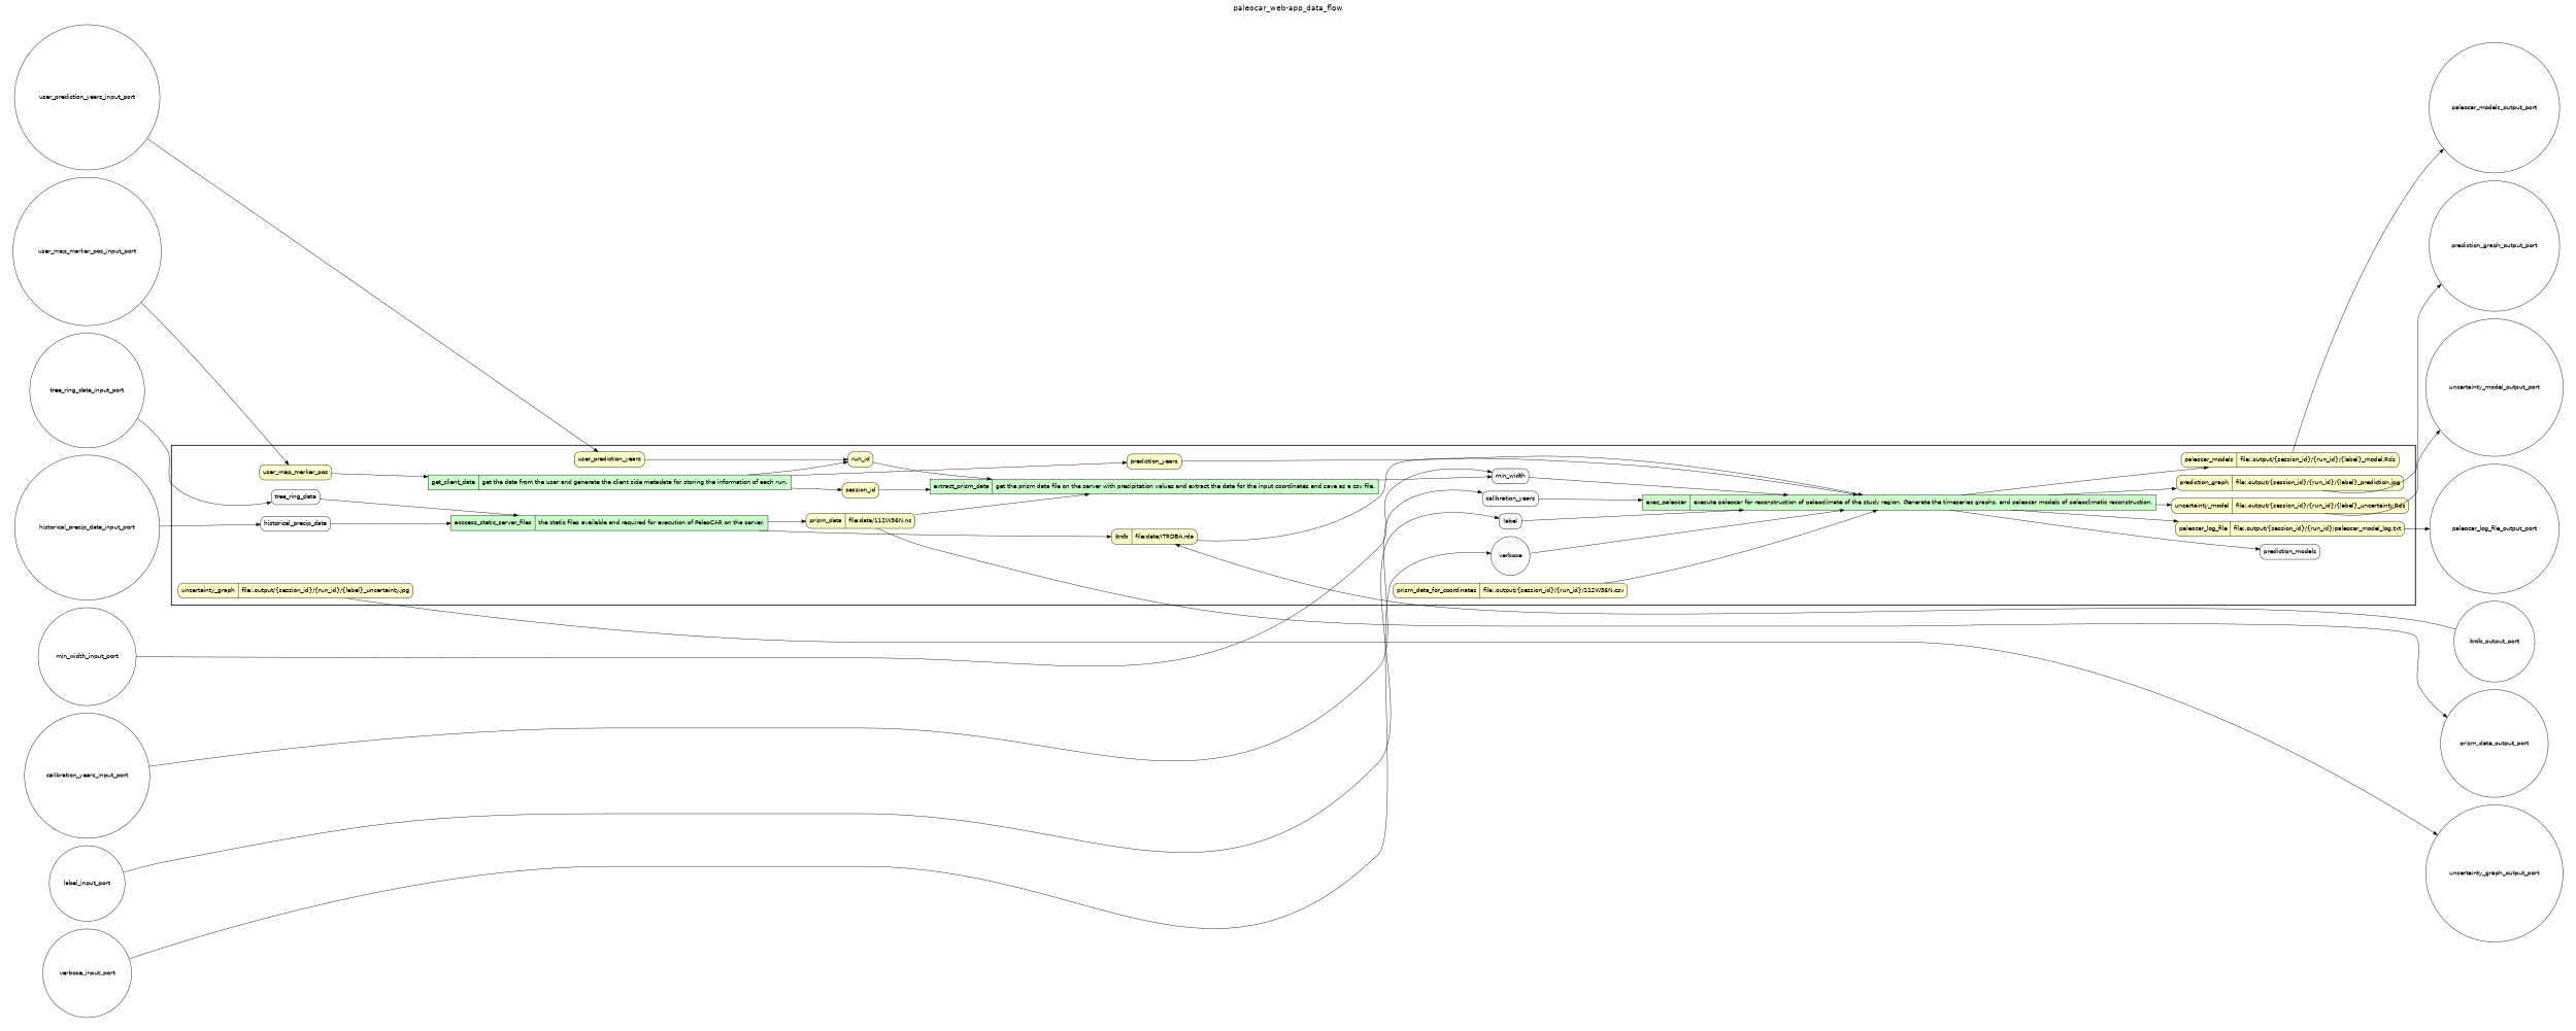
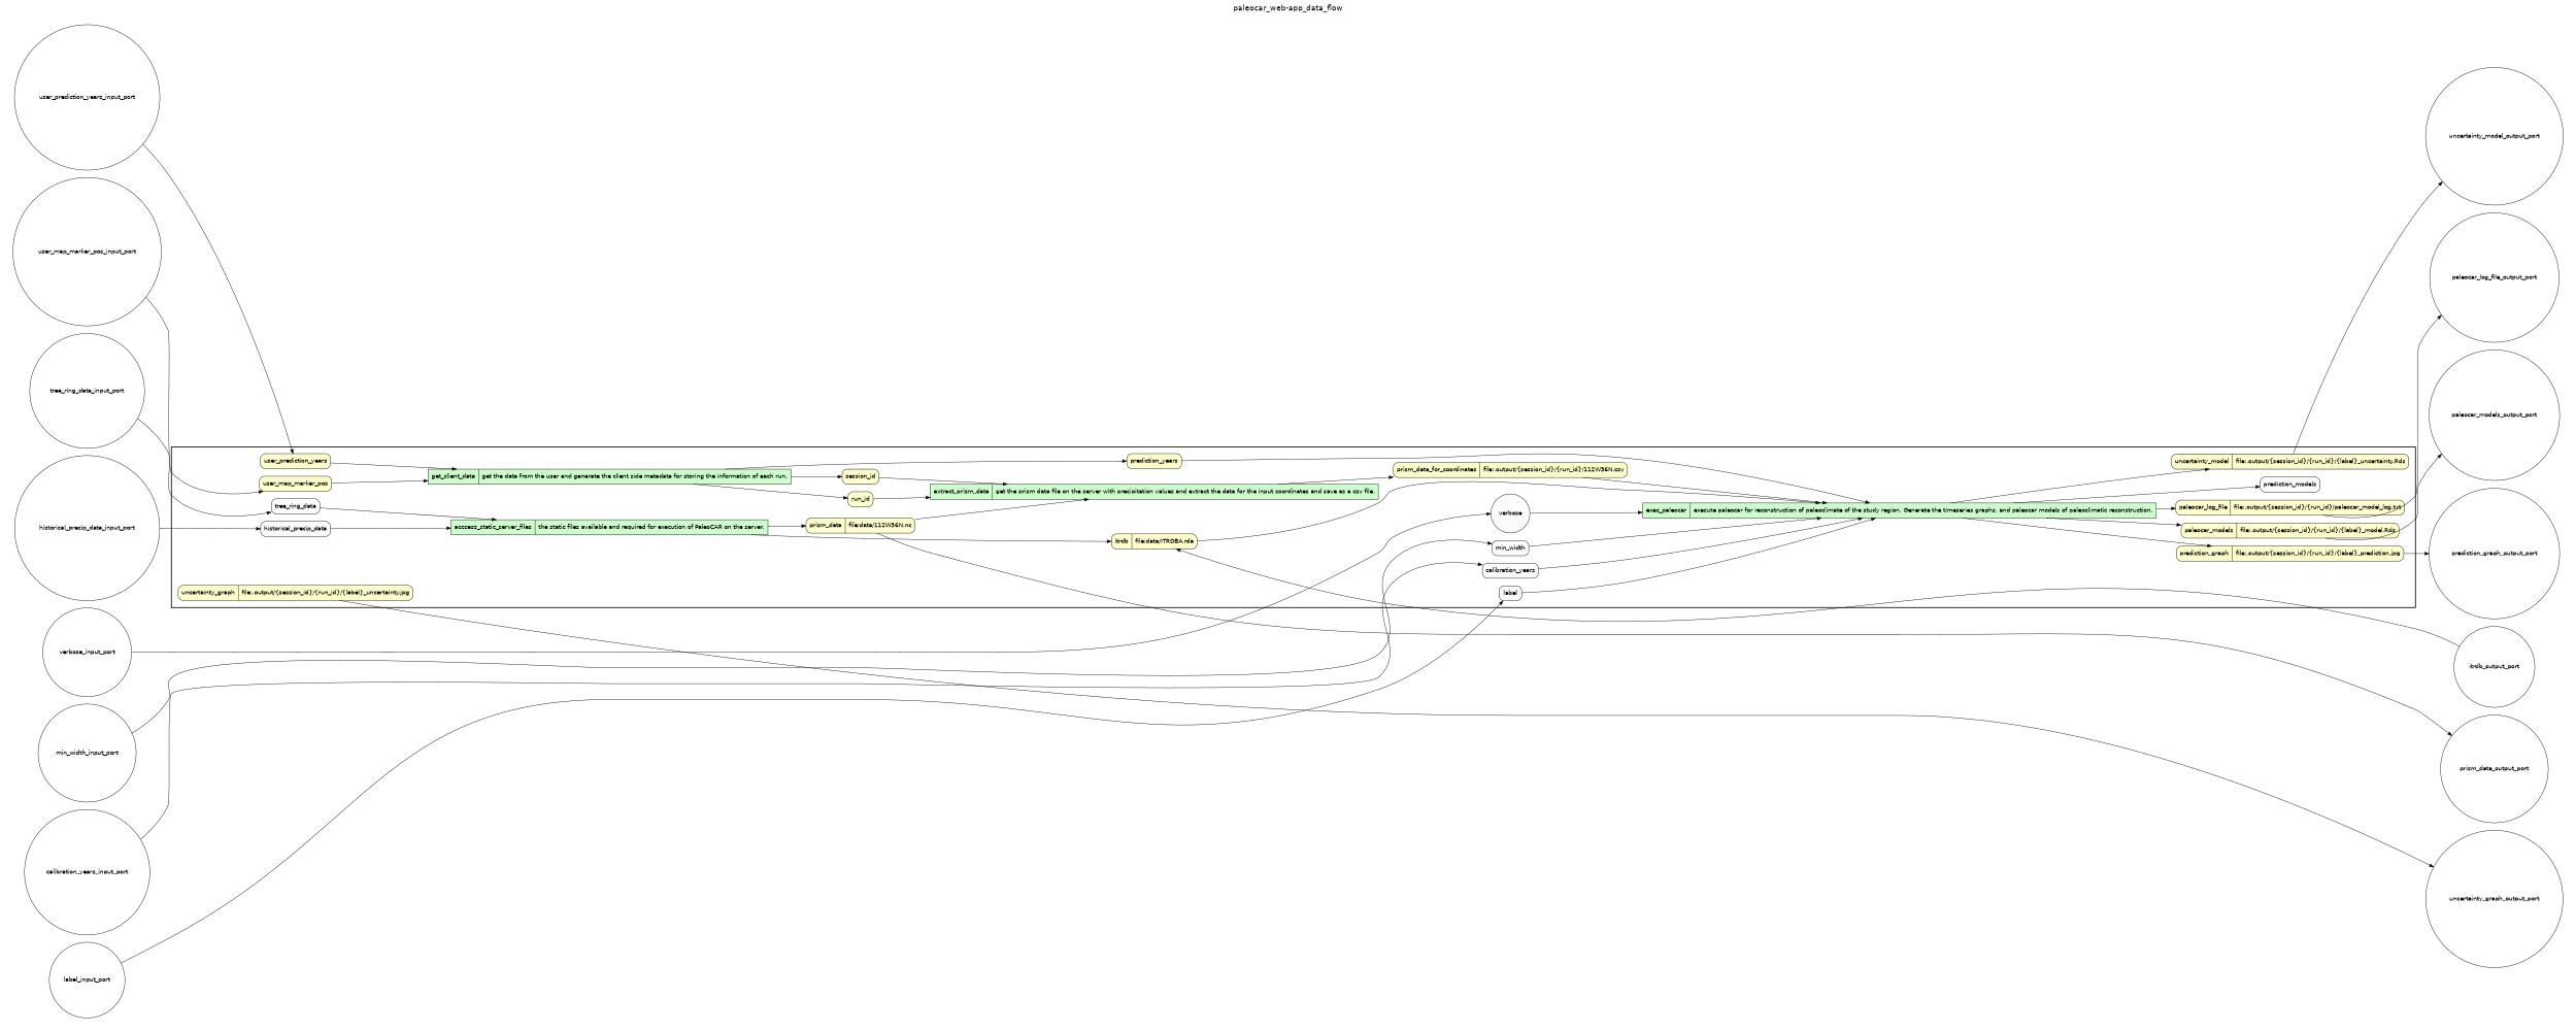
  digraph {
    fontname=Helvetica
    fontsize=18
    label="paleocar_web-app_data_flow"
    labelloc=t
    rankdir=LR
    node [fillcolor="#FFFFFF" fontname=Helvetica peripheries=1 shape=circle style="rounded,filled"]
    n1 [fillcolor="#CCFFCC" label="{<f0> get_client_data |<f1> get the data from the user and generate the client side metadata for storing the information of each run.}" rankdir=LR shape=record style=filled]
    session_id [fillcolor="#FFFFCC" shape=box]
    run_id [fillcolor="#FFFFCC" shape=box]
    prediction_years [fillcolor="#FFFFCC" shape=box]
    n5 [fillcolor="#CCFFCC" label="{<f0> acccess_static_server_files |<f1> the static files available and required for execution of PaleoCAR on the server.}" rankdir=LR shape=record style=filled]
    n6 [fillcolor="#FFFFCC" label="{<f0> prism_data |<f1> file\:data/112W36N.nc}" rankdir=LR shape=record]
    n7 [fillcolor="#FFFFCC" label="{<f0> itrdb |<f1> file\:data/ITRDBA.rda}" rankdir=LR shape=record]
    n8 [fillcolor="#CCFFCC" label="{<f0> extract_prism_data |<f1> get the prism data file on the server with precipitation values and extract the data for the input coordinates and save as a csv file.}" rankdir=LR shape=record style=filled]
    n9 [fillcolor="#FFFFCC" label="{<f0> prism_data_for_coordinates |<f1> file\:.output/\{session_id\}/\{run_id\}/112W36N.csv}" rankdir=LR shape=record]
    n10 [fillcolor="#CCFFCC" label="{<f0> exec_paleocar |<f1> execute paleocar for reconstruction of paleoclimate of the study region. Generate the timeseries graphs, and paleocar models of paleoclimatic reconstruction.}" rankdir=LR shape=record style=filled]
    n11 [fillcolor="#FFFFCC" label="{<f0> prediction_graph |<f1> file\:.output/\{session_id\}/\{run_id\}/\{label\}_prediction.jpg}" rankdir=LR shape=record]
    n12 [fillcolor="#FFFFCC" label="{<f0> paleocar_models |<f1> file\:.output/\{session_id\}/\{run_id\}/\{label\}_model.Rds}" rankdir=LR shape=record]
    n13 [fillcolor="#FFFFCC" label="{<f0> paleocar_log_file |<f1> file\:.output/\{session_id\}/\{run_id\}/paleocar_model_log.txt}" rankdir=LR shape=record]
    n14 [fillcolor="#FFFFCC" label="{<f0> uncertainty_model |<f1> file\:.output/\{session_id\}/\{run_id\}/\{label\}_uncertainty.Rds}" rankdir=LR shape=record]
    n15 [fillcolor="#FFFFCC" label="{<f0> uncertainty_graph |<f1> file\:.output/\{session_id\}/\{run_id\}/\{label\}_uncertainty.jpg}" rankdir=LR shape=record]
    prediction_models [fillcolor="#FCFCFC" shape=box]
    user_map_marker_pos [fillcolor="#FFFFCC" shape=box]
    user_prediction_years [fillcolor="#FFFFCC" shape=box]
    historical_precip_data [fillcolor="#FCFCFC" shape=box]
    tree_ring_data [fillcolor="#FCFCFC" shape=box]
    calibration_years [fillcolor="#FCFCFC" shape=box]
    label [fillcolor="#FCFCFC" shape=box]
    min_width [fillcolor="#FCFCFC" shape=box]
    verbose [fillcolor="#FCFCFC"]
    user_map_marker_pos_input_port [width=0.2]
    user_prediction_years_input_port [width=0.2]
    calibration_years_input_port [width=0.2]
    label_input_port [width=0.2]
    verbose_input_port [width=0.2]
    min_width_input_port [width=0.2]
    historical_precip_data_input_port [width=0.2]
    tree_ring_data_input_port [width=0.2]
    prism_data_output_port [width=0.2]
    itrdb_output_port [width=0.2]
    prediction_graph_output_port [width=0.2]
    paleocar_models_output_port [width=0.2]
    paleocar_log_file_output_port [width=0.2]
    uncertainty_model_output_port [width=0.2]
    uncertainty_graph_output_port [width=0.2]
    subgraph cluster_1 {
      color=black
      label=""
      penwidth=2
      subgraph cluster_2 {
        color=black
        label=""
        penwidth=0
        n1
        session_id
        run_id
        prediction_years
        n5
        n6
        n7
        n8
        n9
        n10
        n11
        n12
        n13
        n14
        n15
        prediction_models
        user_map_marker_pos
        user_prediction_years
        historical_precip_data
        tree_ring_data
        calibration_years
        label
        min_width
        verbose
      }
    }
    subgraph cluster_3 {
      label=""
      penwidth=0
      subgraph cluster_4 {
        label=""
        penwidth=0
        prism_data_output_port
        itrdb_output_port
        prediction_graph_output_port
        paleocar_models_output_port
        paleocar_log_file_output_port
        uncertainty_model_output_port
        uncertainty_graph_output_port
      }
    }
    subgraph cluster_5 {
      label=""
      penwidth=0
      subgraph cluster_6 {
        label=""
        penwidth=0
        user_map_marker_pos_input_port
        user_prediction_years_input_port
        calibration_years_input_port
        label_input_port
        verbose_input_port
        min_width_input_port
        historical_precip_data_input_port
        tree_ring_data_input_port
      }
    }
    n1 -> session_id
    n1 -> run_id
    n1 -> prediction_years
    session_id -> n8
    run_id -> n8
    prediction_years -> n10
    n5 -> n6
    n5 -> n7
    n6 -> n8
    n6 -> prism_data_output_port
    n7 -> n10
-   n8 -> min_width
+   n8 -> n9
    n9 -> n10
    n10 -> n11
    n10 -> n12
    n10 -> n13
    n10 -> n14
    n10 -> prediction_models
    n11 -> prediction_graph_output_port
    n12 -> paleocar_models_output_port
    n13 -> paleocar_log_file_output_port
    n14 -> uncertainty_model_output_port
    n15 -> uncertainty_graph_output_port
    user_map_marker_pos -> n1
-   user_prediction_years -> run_id
+   user_prediction_years -> n1
    historical_precip_data -> n5
    tree_ring_data -> n5
    calibration_years -> n10
    label -> n10
    min_width -> n10
    verbose -> n10
    user_map_marker_pos_input_port -> user_map_marker_pos
    user_prediction_years_input_port -> user_prediction_years
    calibration_years_input_port -> calibration_years
    label_input_port -> label
    verbose_input_port -> verbose
    min_width_input_port -> min_width
    historical_precip_data_input_port -> historical_precip_data
    tree_ring_data_input_port -> tree_ring_data
    itrdb_output_port -> n7
  }
